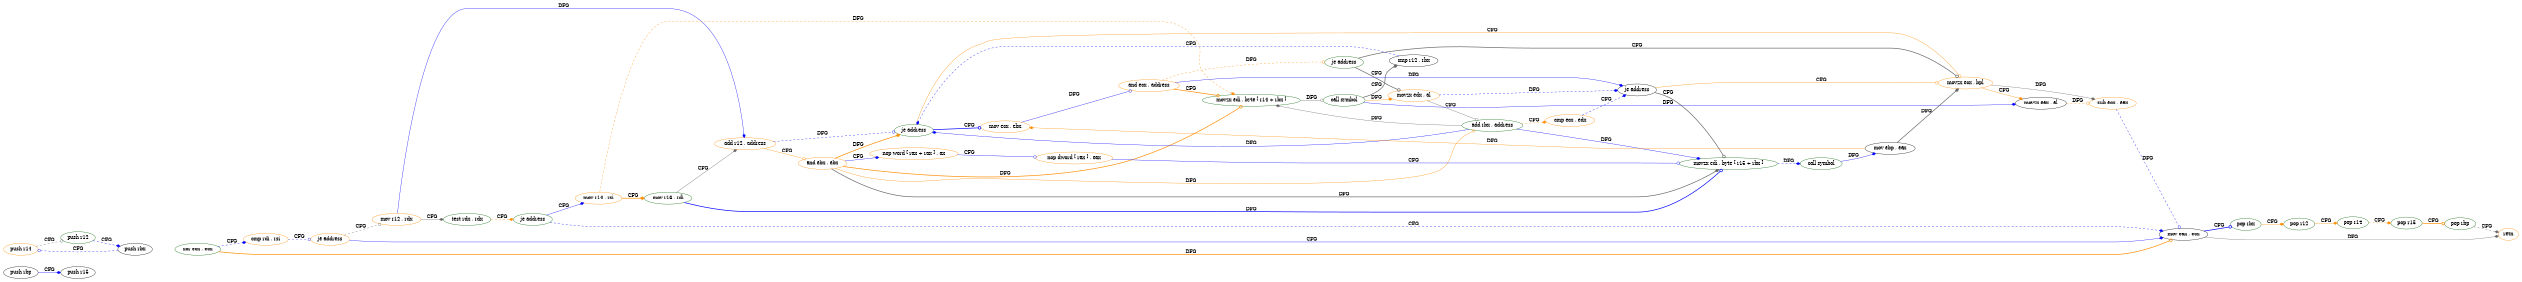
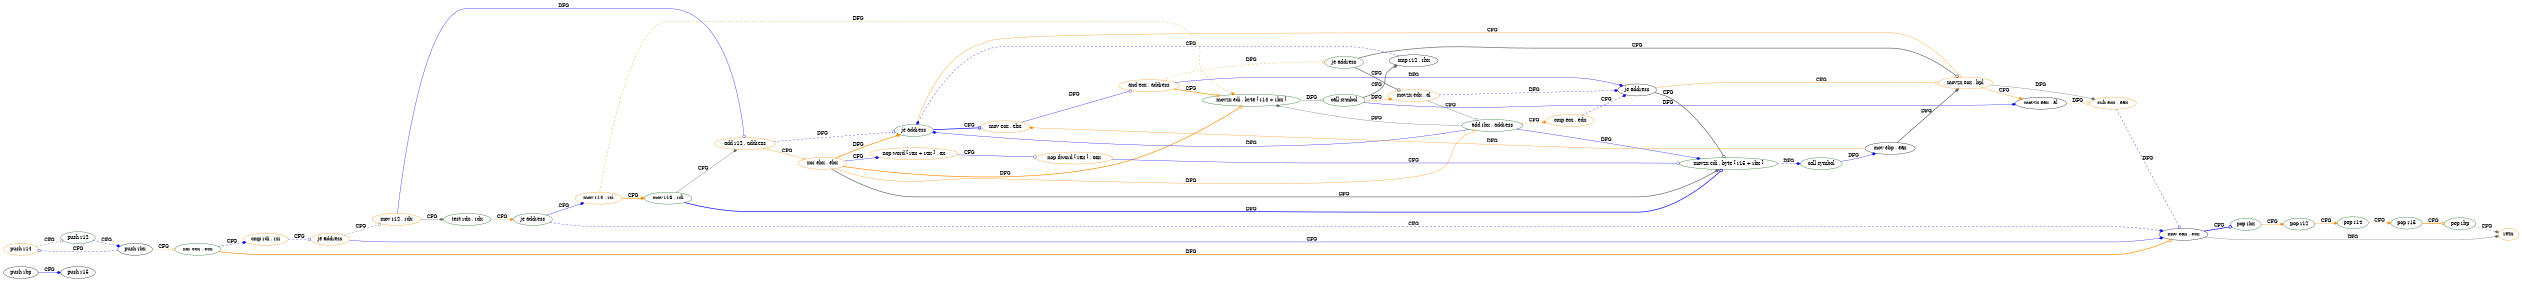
  digraph {
    rankdir=LR
    node [color=darkgreen]
    edge [arrowhead=diamond color=blue style=solid]
    n1 [color=black label="push rbp"]
    n2 [color=black label="push r15"]
    n3 [color=darkorange label="push r14"]
    n4 [label="push r12"]
    n5 [color=black label="push rbx"]
    n6 [label="xor ecx , ecx"]
    n7 [color=darkorange label="cmp rdi , rsi"]
    n8 [color=black label="mov eax , ecx"]
    n9 [color=darkorange label="je address"]
    n10 [label="pop rbx"]
    n11 [color=darkorange label=retn]
    n12 [color=darkorange label="mov r12 , rdx"]
    n13 [label="test rdx , rdx"]
    n14 [color=darkorange label="add r12 , address"]
    n15 [label="pop r12"]
    n16 [label="je address"]
-   n17 [color=darkorange label="and ebx , ebx"]
+   n17 [color=darkorange label="xor ebx , ebx"]
    n18 [label="je address"]
    n19 [label="pop r14"]
    n20 [label="pop r15"]
    n21 [label="pop rbp"]
    n22 [color=darkorange label="mov r14 , rsi"]
    n23 [label="mov r16 , rdi"]
    n24 [label="movzx edi , byte [ r14 + rbx ]"]
    n25 [label="movzx edi , byte [ r15 + rbx ]"]
    n26 [label="call symbol"]
    n27 [label="call symbol"]
    n28 [color=darkorange label="nop word [ rax + rax ] , ax"]
    n29 [label="add rbx , address"]
    n30 [color=darkorange label="movzx ecx , bpl"]
    n31 [color=darkorange label="mov ecx , ebx"]
    n32 [color=darkorange label="nop dword [ rax ] , eax"]
    n33 [color=darkorange label="cmp ecx , edx"]
    n34 [color=black label="mov ebp , eax"]
    n35 [color=black label="movzx eax , al"]
    n36 [color=darkorange label="sub ecx , eax"]
    n37 [color=darkorange label="and ecx , address"]
    n38 [label="je address"]
    n39 [color=black label="je address"]
    n40 [color=darkorange label="movzx edx , al"]
    n41 [color=black label="cmp r12 , rbx"]
    n1 -> n2 [label=CFG]
    n3 -> n4 [arrowhead=odot color=gray40 label=CFG style=dashed]
    n4 -> n5 [label=CFG style=dashed]
    n5 -> n3 [arrowhead=odot label=CFG style=dashed]
+   n5 -> n6 [arrowhead=odot color=darkorange label=CFG style=dashed]
    n6 -> n7 [label=CFG style=dashed]
    n6 -> n8 [arrowhead=odot color=darkorange label=DFG style=bold]
    n7 -> n9 [arrowhead=odot label=CFG style=dashed]
    n8 -> n10 [arrowhead=odot label=CFG style=bold]
    n8 -> n11 [color=gray40 label=DFG]
    n9 -> n8 [label=CFG]
    n9 -> n12 [arrowhead=odot color=gray40 label=CFG style=dashed]
    n10 -> n15 [color=darkorange label=CFG]
    n12 -> n13 [color=gray40 label=CFG]
-   n12 -> n14 [label=DFG]
+   n12 -> n14 [arrowhead=odot label=DFG]
    n13 -> n16 [color=darkorange label=CFG style=dashed]
    n14 -> n17 [arrowhead=odot color=darkorange label=CFG]
    n14 -> n18 [arrowhead=odot label=DFG style=dashed]
    n15 -> n19 [color=darkorange label=CFG]
    n16 -> n8 [label=CFG style=dashed]
    n16 -> n22 [label=CFG]
    n17 -> n18 [color=darkorange label=DFG style=bold]
    n17 -> n24 [arrowhead=odot color=darkorange label=DFG style=bold]
    n17 -> n25 [color=gray40 label=DFG style=bold]
    n17 -> n28 [label=CFG]
    n17 -> n29 [arrowhead=odot color=darkorange label=DFG]
    n18 -> n30 [arrowhead=odot color=darkorange label=CFG]
    n18 -> n31 [arrowhead=odot label=CFG style=bold]
    n19 -> n20 [color=darkorange label=CFG style=dashed]
    n20 -> n21 [arrowhead=odot color=darkorange label=CFG style=bold]
    n21 -> n11 [color=gray40 label=CFG style=dashed]
    n22 -> n23 [color=darkorange label=CFG style=bold]
    n22 -> n24 [color=darkorange label=DFG style=dashed]
    n23 -> n14 [color=gray40 label=CFG]
    n23 -> n25 [arrowhead=odot label=DFG style=bold]
    n24 -> n26 [arrowhead=odot color=gray40 label=DFG]
    n25 -> n27 [label=DFG style=dashed]
    n26 -> n35 [label=DFG]
    n26 -> n40 [color=darkorange label=DFG]
    n26 -> n41 [color=gray40 label=CFG style=bold]
    n27 -> n34 [label=DFG]
    n28 -> n32 [arrowhead=odot label=CFG]
    n29 -> n18 [label=DFG]
    n29 -> n24 [color=gray40 label=DFG]
    n29 -> n25 [label=DFG]
    n29 -> n33 [color=darkorange label=CFG style=dashed]
    n30 -> n35 [color=darkorange label=CFG]
    n30 -> n36 [color=gray40 label=DFG]
    n31 -> n37 [arrowhead=odot label=DFG]
    n32 -> n25 [arrowhead=odot label=CFG]
    n33 -> n39 [label=CFG style=dashed]
    n34 -> n30 [color=gray40 label=DFG style=bold]
    n34 -> n31 [color=darkorange label=DFG]
    n35 -> n36 [arrowhead=odot color=darkorange label=DFG style=dashed]
    n36 -> n8 [arrowhead=odot label=DFG style=dashed]
    n37 -> n24 [arrowhead=odot color=darkorange label=CFG style=bold]
    n37 -> n38 [arrowhead=odot color=darkorange label=DFG style=dashed]
    n37 -> n39 [label=DFG]
    n38 -> n30 [arrowhead=odot color=gray40 label=CFG style=bold]
    n38 -> n40 [arrowhead=odot color=gray40 label=CFG style=bold]
    n39 -> n25 [arrowhead=odot color=gray40 label=CFG style=bold]
    n39 -> n30 [arrowhead=odot color=darkorange label=CFG]
    n40 -> n29 [arrowhead=odot color=gray40 label=CFG]
    n40 -> n39 [label=DFG style=dashed]
    n41 -> n18 [label=CFG style=dashed]
  }
